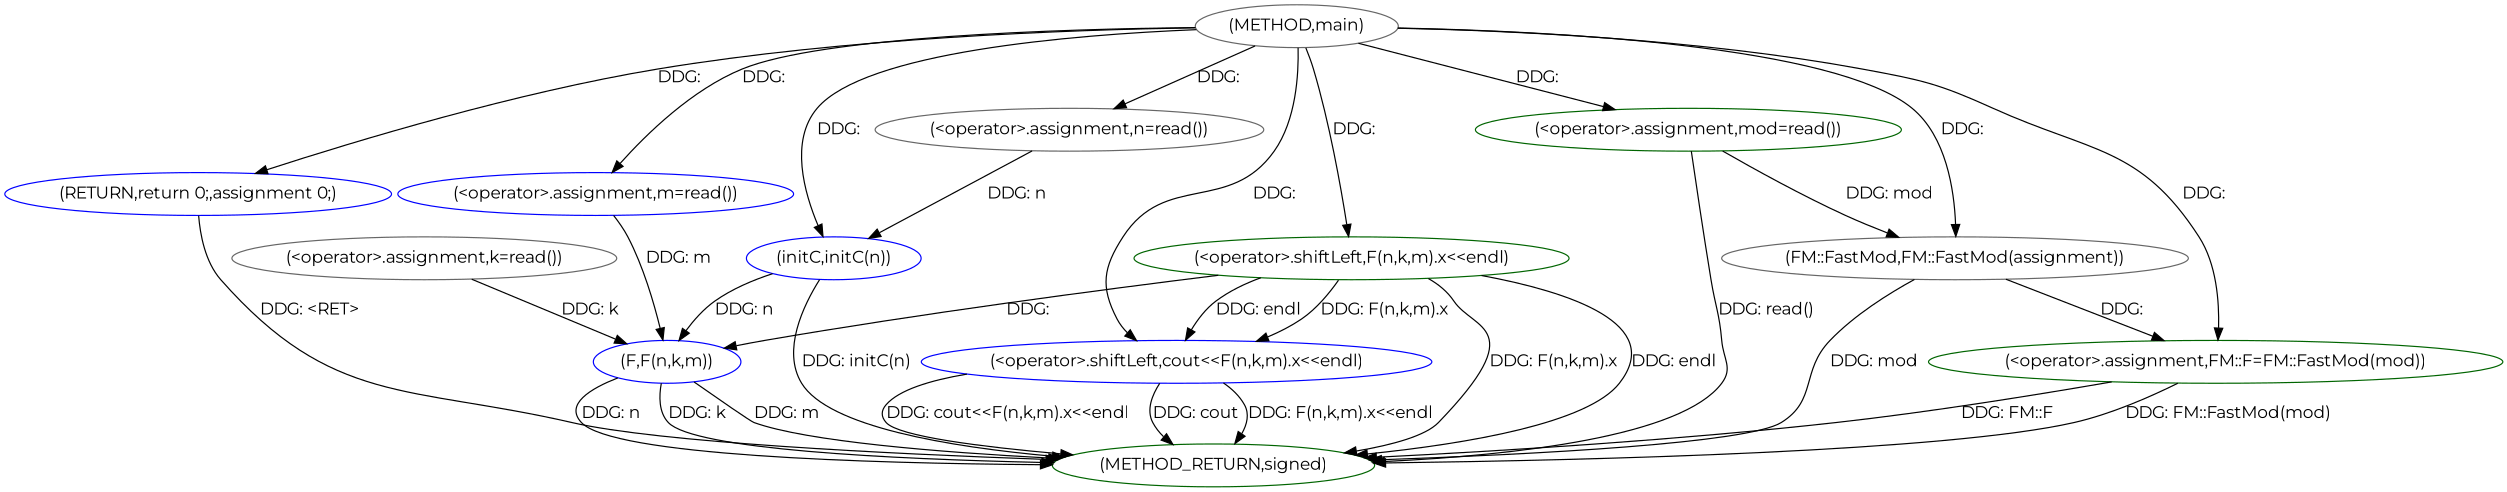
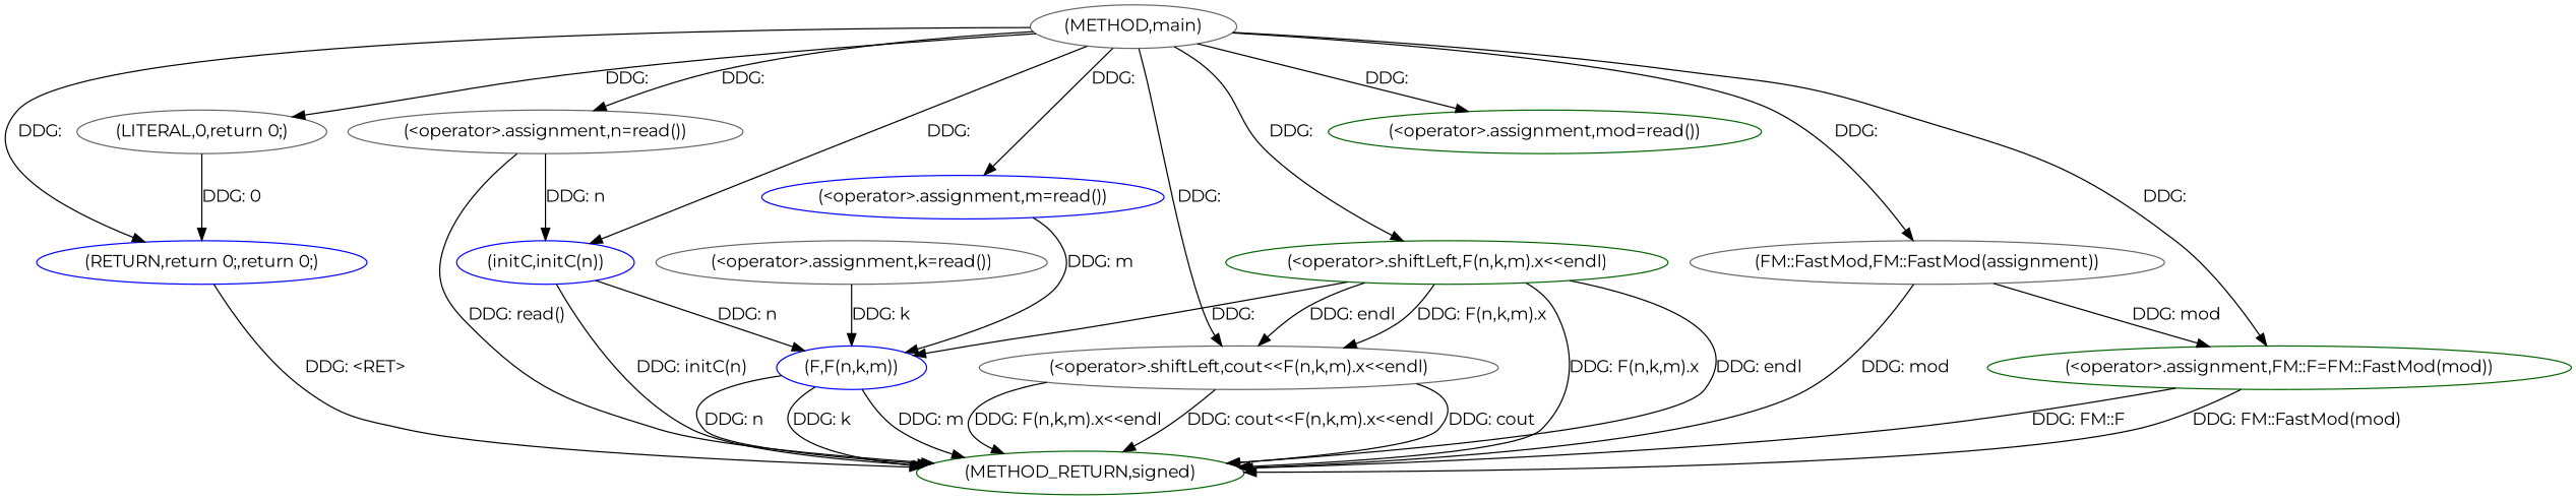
  digraph {
    fontname=Montserrat
    node [color=gray40 fontname=Montserrat]
    edge [fontname=Montserrat]
    n1 [label="(METHOD,main)"]
    n2 [color=blue label="(initC,initC(n))"]
-   n3 [color=blue label="(<operator>.shiftLeft,cout<<F(n,k,m).x<<endl)"]
-   n4 [color=blue label="(RETURN,return 0;,assignment 0;)"]
+   n3 [label="(<operator>.shiftLeft,cout<<F(n,k,m).x<<endl)"]
+   n4 [color=blue label="(RETURN,return 0;,return 0;)"]
    n5 [label="(<operator>.assignment,n=read())"]
+   n6 [label="(LITERAL,0,return 0;)"]
    n7 [color=blue label="(<operator>.assignment,m=read())"]
    n8 [color=darkgreen label="(<operator>.shiftLeft,F(n,k,m).x<<endl)"]
    n9 [color=darkgreen label="(<operator>.assignment,mod=read())"]
    n10 [color=darkgreen label="(<operator>.assignment,FM::F=FM::FastMod(mod))"]
    n11 [label="(FM::FastMod,FM::FastMod(assignment))"]
    n12 [color=blue label="(F,F(n,k,m))"]
    n13 [color=darkgreen label="(METHOD_RETURN,signed)"]
    n14 [label="(<operator>.assignment,k=read())"]
    n1 -> n2 [label="DDG: "]
    n1 -> n3 [label="DDG: "]
    n1 -> n4 [label="DDG: "]
    n1 -> n5 [label="DDG: "]
+   n1 -> n6 [label="DDG: "]
    n1 -> n7 [label="DDG: "]
    n1 -> n8 [label="DDG: "]
    n1 -> n9 [label="DDG: "]
    n1 -> n10 [label="DDG: "]
    n1 -> n11 [label="DDG: "]
    n2 -> n12 [label="DDG: n"]
    n2 -> n13 [label="DDG: initC(n)"]
    n3 -> n13 [label="DDG: F(n,k,m).x<<endl"]
    n3 -> n13 [label="DDG: cout<<F(n,k,m).x<<endl"]
    n3 -> n13 [label="DDG: cout"]
    n4 -> n13 [label="DDG: <RET>"]
    n5 -> n2 [label="DDG: n"]
+   n6 -> n4 [label="DDG: 0"]
    n7 -> n12 [label="DDG: m"]
    n8 -> n3 [label="DDG: endl"]
    n8 -> n3 [label="DDG: F(n,k,m).x"]
    n8 -> n12 [label="DDG: "]
    n8 -> n13 [label="DDG: F(n,k,m).x"]
    n8 -> n13 [label="DDG: endl"]
-   n9 -> n11 [label="DDG: mod"]
-   n9 -> n13 [label="DDG: read()"]
+   n5 -> n13 [label="DDG: read()"]
    n10 -> n13 [label="DDG: FM::FastMod(mod)"]
    n10 -> n13 [label="DDG: FM::F"]
-   n11 -> n10 [label="DDG: "]
+   n11 -> n10 [label="DDG: mod"]
    n11 -> n13 [label="DDG: mod"]
    n12 -> n13 [label="DDG: n"]
    n12 -> n13 [label="DDG: k"]
    n12 -> n13 [label="DDG: m"]
    n14 -> n12 [label="DDG: k"]
  }
